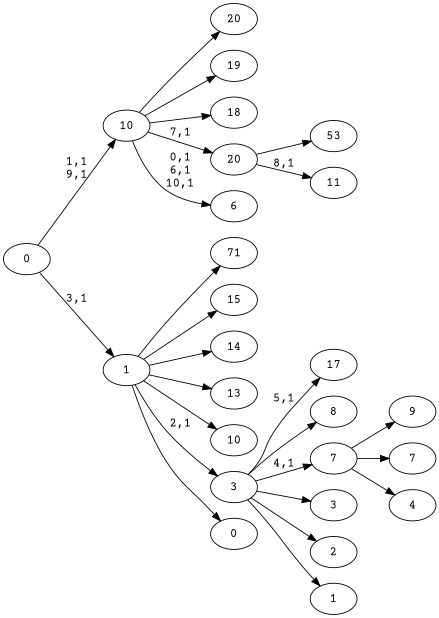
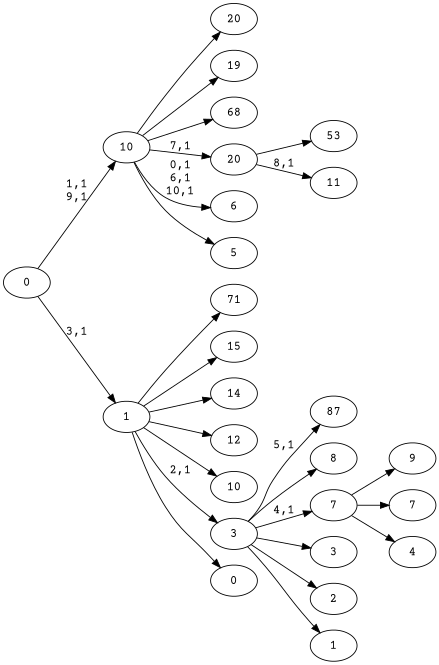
  digraph {
    fontname="Courier Prime"
    rankdir=LR
    node [fontname="Courier Prime"]
    edge [fontname="Courier Prime"]
    n1 [label=71]
    n2 [label=20]
    n3 [label=19]
-   n4 [label=18]
-   n5 [label=17]
+   n4 [label=68]
+   n5 [label=87]
    n6 [label=15]
    n7 [label=14]
    n8 [label=53]
-   n9 [label=13]
+   n9 [label=12]
    n10 [label=11]
    20
    n12 [label=10]
    n13 [label=9]
    n14 [label=8]
    n15 [label=7]
    n16 [label=6]
+   n17 [label=5]
    10
    n19 [label=4]
    7
    n21 [label=3]
    n22 [label=2]
    n23 [label=1]
    3
    n25 [label=0]
    1
    0
    20 -> n8
    20 -> n10 [label="8,1"]
    10 -> n2
    10 -> n3
    10 -> n4
    10 -> 20 [label="7,1"]
    10 -> n16 [label="0,1\n6,1\n10,1"]
+   10 -> n17
    7 -> n13
    7 -> n15
    7 -> n19
    3 -> n5 [label="5,1"]
    3 -> n14
    3 -> 7 [label="4,1"]
    3 -> n21
    3 -> n22
    3 -> n23
    1 -> n1
    1 -> n6
    1 -> n7
    1 -> n9
    1 -> n12
    1 -> 3 [label="2,1"]
    1 -> n25
    0 -> 10 [label="1,1\n9,1"]
    0 -> 1 [label="3,1"]
  }
